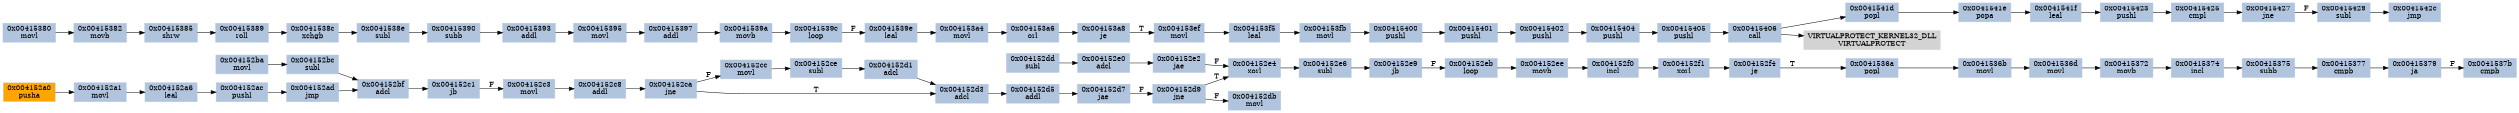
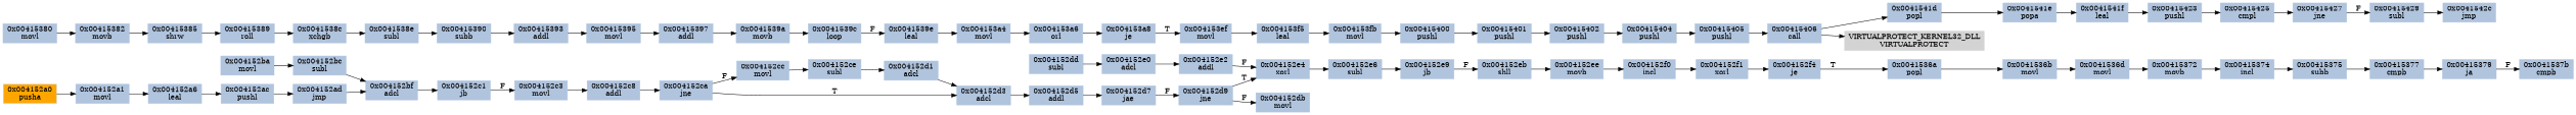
  strict digraph {
    rankdir=LR
    node [color=lightsteelblue fillcolor=lightsteelblue shape=rectangle style=filled]
    edge [color="#000000"]
    n1 [label="0x004152ca\njne"]
    n2 [label="0x004152cc\nmovl"]
    n3 [label="0x004152d3\nadcl"]
    n4 [label="0x004152ce\nsubl"]
    n5 [label="0x004152d5\naddl"]
    n6 [label="0x004152d1\nadcl"]
    n7 [label="0x004152d7\njae"]
    n8 [label="0x004152db\nmovl"]
    n9 [label="0x004152dd\nsubl"]
    n10 [label="0x004152e0\nadcl"]
-   n11 [label="0x004152e2\njae"]
+   n11 [label="0x004152e2\naddl"]
    n12 [label="0x00415380\nmovl"]
    n13 [label="0x00415382\nmovb"]
    n14 [label="0x00415385\nshrw"]
    n15 [label="0x00415389\nroll"]
    n16 [label="0x0041536d\nmovl"]
    n17 [label="0x00415372\nmovb"]
    n18 [label="0x00415374\nincl"]
    n19 [label="0x00415375\nsubb"]
    n20 [label="0x00415377\ncmpb"]
    n21 [label="0x00415379\nja"]
    n22 [label="0x0041537b\ncmpb"]
    n23 [label="0x00415390\nsubb"]
    n24 [label="0x00415393\naddl"]
    n25 [label="0x00415395\nmovl"]
    n26 [label="0x00415397\naddl"]
    n27 [label="0x0041541f\nleal"]
    n28 [label="0x00415423\npushl"]
    n29 [label="0x00415425\ncmpl"]
    n30 [label="0x00415427\njne"]
    n31 [label="0x0041539a\nmovb"]
    n32 [label="0x0041539c\nloop"]
    n33 [label="0x0041539e\nleal"]
    n34 [color=lightgrey fillcolor=orange label="0x004152a0\npusha"]
    n35 [label="0x004152a1\nmovl"]
    n36 [label="0x004152a6\nleal"]
    n37 [label="0x004152ac\npushl"]
    n38 [label="0x00415429\nsubl"]
    n39 [label="0x004152f4\nje"]
    n40 [label="0x0041536a\npopl"]
    n41 [label="0x0041536b\nmovl"]
    n42 [label="0x00415401\npushl"]
    n43 [label="0x00415402\npushl"]
    n44 [label="0x00415404\npushl"]
    n45 [label="0x00415405\npushl"]
    n46 [label="0x004153fb\nmovl"]
    n47 [label="0x00415400\npushl"]
    n48 [label="0x004152e4\nxorl"]
    n49 [label="0x004152e6\nsubl"]
    n50 [label="0x004152e9\njb"]
    n51 [label="0x004152ba\nmovl"]
    n52 [label="0x004152bc\nsubl"]
    n53 [label="0x004152bf\nadcl"]
    n54 [label="0x004152c1\njb"]
    n55 [label="0x0041538c\nxchgb"]
    n56 [label="0x0041541d\npopl"]
    n57 [label="0x0041541e\npopa"]
-   n58 [label="0x004152eb\nloop"]
+   n58 [label="0x004152eb\nshll"]
    n59 [label="0x004152ee\nmovb"]
    n60 [label="0x004152f0\nincl"]
    n61 [label="0x004152ad\njmp"]
    n62 [label="0x0041542c\njmp"]
    n63 [label="0x0041538e\nsubl"]
    n64 [label="0x00415406\ncall"]
    n65 [color=lightgrey fillcolor=lightgrey label="VIRTUALPROTECT_KERNEL32_DLL\nVIRTUALPROTECT"]
    n66 [label="0x004153a8\nje"]
    n67 [label="0x004153ef\nmovl"]
    n68 [label="0x004153f5\nleal"]
    n69 [label="0x004152c3\nmovl"]
    n70 [label="0x004152c8\naddl"]
    n71 [label="0x004153a4\nmovl"]
    n72 [label="0x004153a6\norl"]
    n73 [label="0x004152f1\nxorl"]
    n74 [label="0x004152d9\njne"]
    n1 -> n2 [label=F]
    n1 -> n3 [label=T]
    n2 -> n4
    n3 -> n5
    n4 -> n6
    n5 -> n7
    n6 -> n3
    n7 -> n74 [label=F]
    n9 -> n10
    n10 -> n11
    n11 -> n48 [label=F]
    n12 -> n13
    n13 -> n14
    n14 -> n15
    n15 -> n55
    n16 -> n17
    n17 -> n18
    n18 -> n19
    n19 -> n20
    n20 -> n21
    n21 -> n22 [label=F]
    n23 -> n24
    n24 -> n25
    n25 -> n26
    n26 -> n31
    n27 -> n28
    n28 -> n29
    n29 -> n30
    n30 -> n38 [label=F]
    n31 -> n32
    n32 -> n33 [label=F]
    n33 -> n71
    n34 -> n35
    n35 -> n36
    n36 -> n37
    n37 -> n61
    n38 -> n62
    n39 -> n40 [label=T]
    n40 -> n41
    n41 -> n16
    n42 -> n43
    n43 -> n44
    n44 -> n45
    n45 -> n64
    n46 -> n47
    n47 -> n42
    n48 -> n49
    n49 -> n50
    n50 -> n58 [label=F]
    n51 -> n52
    n52 -> n53
    n53 -> n54
    n54 -> n69 [label=F]
    n55 -> n63
    n56 -> n57
    n57 -> n27
    n58 -> n59
    n59 -> n60
    n60 -> n73
    n61 -> n53
    n63 -> n23
    n64 -> n56
    n64 -> n65
    n66 -> n67 [label=T]
    n67 -> n68
    n68 -> n46
    n69 -> n70
    n70 -> n1
    n71 -> n72
    n72 -> n66
    n73 -> n39
    n74 -> n8 [label=F]
    n74 -> n48 [label=T]
  }
